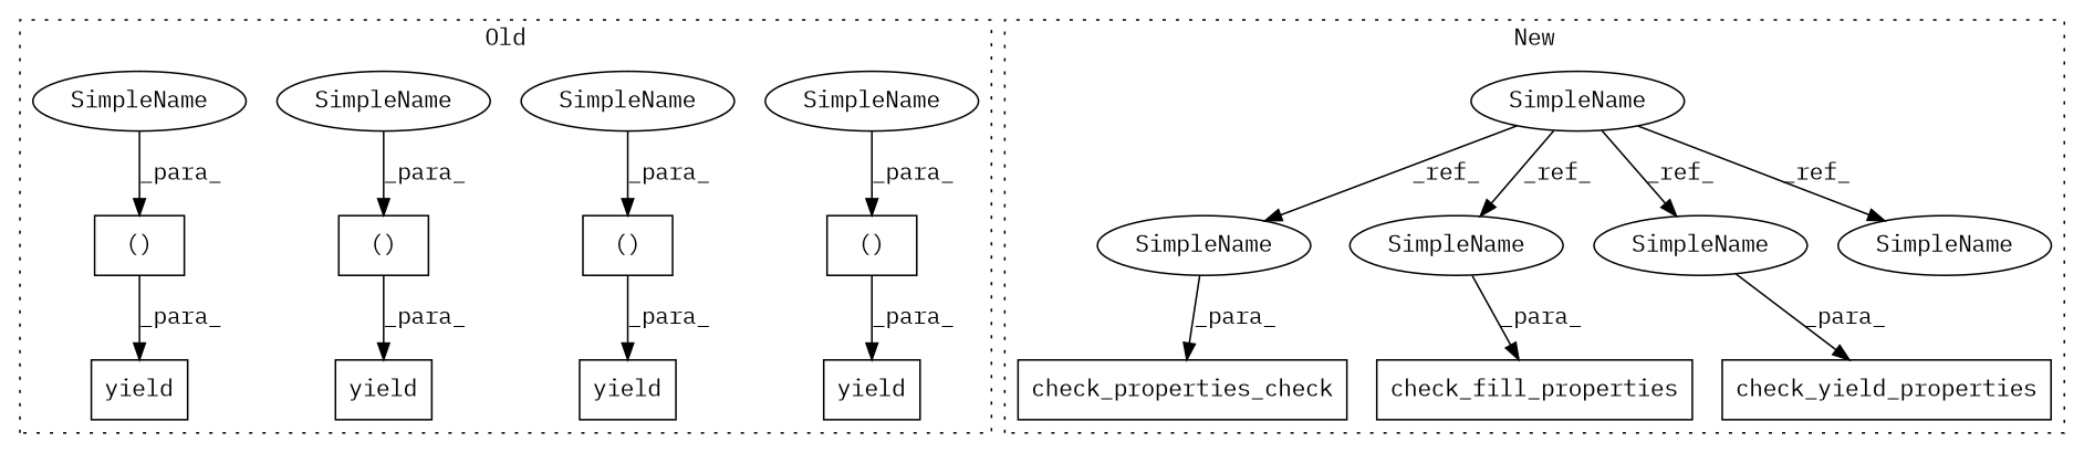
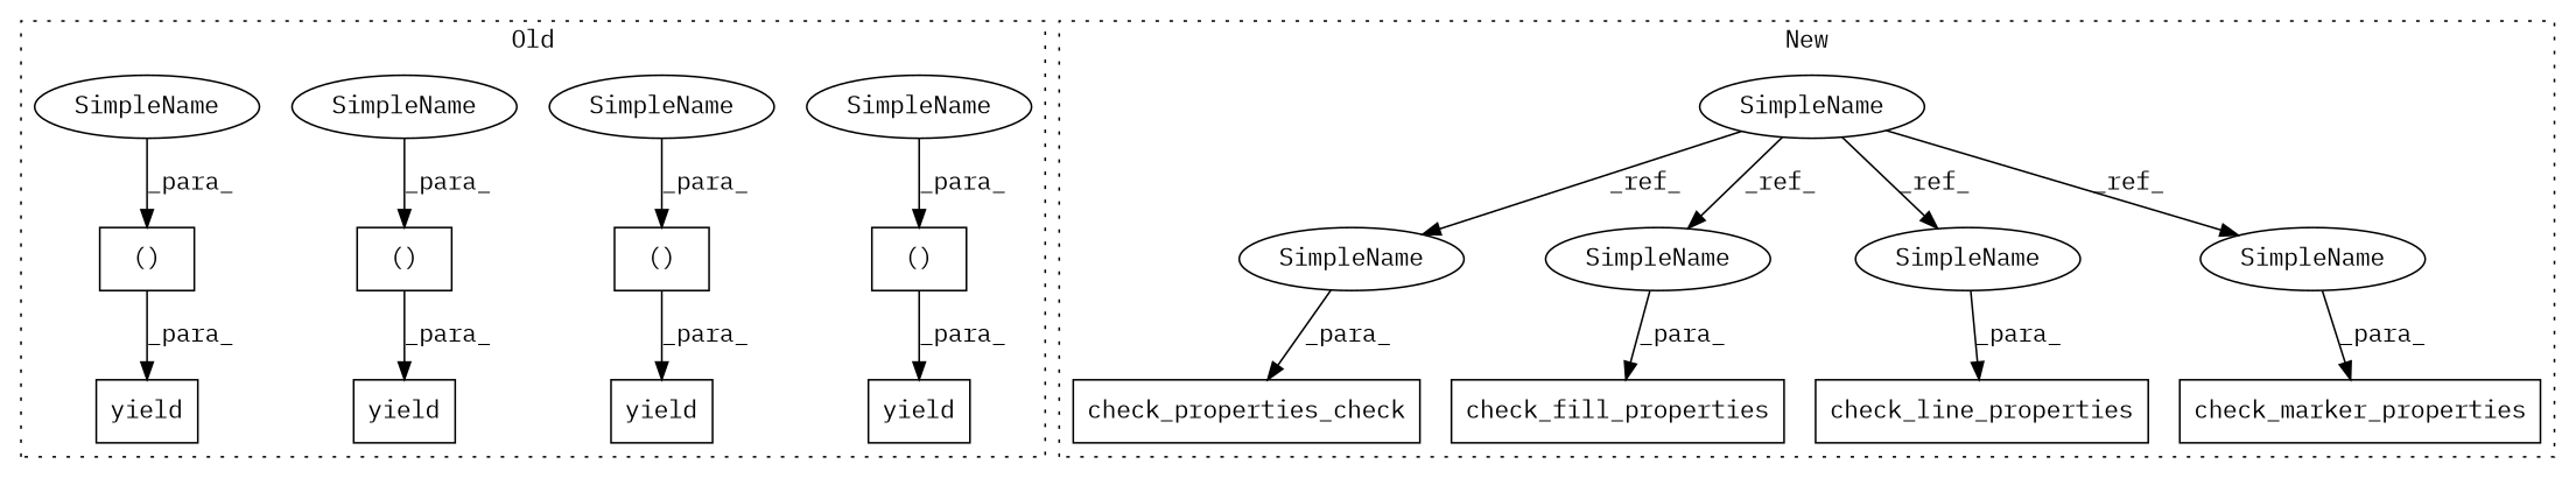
  digraph {
    fontname="IBM Plex Mono"
    node [a=42 fontname="IBM Plex Mono" l=6 shape=box]
    edge [fontname="IBM Plex Mono"]
    n1 [a=112 l=12 label=yield s=16181]
    n2 [a=106 l=40 label="()" s=16193]
    n3 [a=106 l=40 label="()" s=16134]
    n4 [a=112 l=12 label=yield s=16122]
    n5 [a=106 l=116 label="()" s=16252]
    n6 [a=112 l=12 label=yield s=16240]
    n7 [a=106 l=42 label="()" s=16073]
    n8 [a=112 l=12 label=yield s=16061]
    n9 [label=SimpleName s=16291 shape=ellipse]
    n10 [label=SimpleName s=16109 shape=ellipse]
    n11 [label=SimpleName s=16227 shape=ellipse]
    n12 [label=SimpleName s=16168 shape=ellipse]
+   n13 [a=32 l="24,1" label=check_marker_properties s="13025,13055"]
    n14 [label=SimpleName s=12994 shape=ellipse]
    n15 [a=32 l="27,1" label=check_properties_check s="13132,13188"]
-   n16 [a=32 l="22,1" label=check_yield_properties s="13097,13125"]
+   n16 [a=32 l="22,1" label=check_line_properties s="13097,13125"]
    n17 [a=32 l="22,1" label=check_fill_properties s="13062,13090"]
    n18 [label=SimpleName s=13159 shape=ellipse]
    n19 [label=SimpleName s=13084 shape=ellipse]
    n20 [label=SimpleName s=13119 shape=ellipse]
    n21 [label=SimpleName s=13049 shape=ellipse]
    subgraph cluster_1 {
      label=Old
      style=dotted
      n1
      n2
      n3
      n4
      n5
      n6
      n7
      n8
      n9
      n10
      n11
      n12
    }
    subgraph cluster_2 {
      label=New
      style=dotted
+     n13
      n14
      n15
      n16
      n17
      n18
      n19
      n20
      n21
    }
    n2 -> n1 [label=_para_]
    n3 -> n4 [label=_para_]
    n5 -> n6 [label=_para_]
    n7 -> n8 [label=_para_]
    n9 -> n5 [label=_para_]
    n10 -> n7 [label=_para_]
    n11 -> n2 [label=_para_]
    n12 -> n3 [label=_para_]
    n14 -> n18 [label=_ref_]
    n14 -> n19 [label=_ref_]
    n14 -> n20 [label=_ref_]
    n14 -> n21 [label=_ref_]
    n18 -> n15 [label=_para_]
    n19 -> n17 [label=_para_]
    n20 -> n16 [label=_para_]
+   n21 -> n13 [label=_para_]
  }
